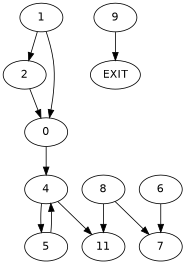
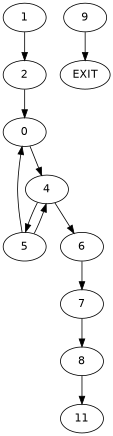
  digraph {
    fontname="DejaVu Sans"
    node [fontname="DejaVu Sans"]
    edge [fontname="DejaVu Sans"]
    1
    2
    n3 [label=0]
    n4 [label=EXIT]
    4
    5
    6
    7
    8
    11
    9
    1 -> 2
-   1 -> n3
+   5 -> n3
    2 -> n3
    n3 -> 4
    4 -> 5
-   4 -> 11
+   4 -> 6
    5 -> 4
    6 -> 7
-   8 -> 7
+   7 -> 8
    8 -> 11
    9 -> n4
  }
